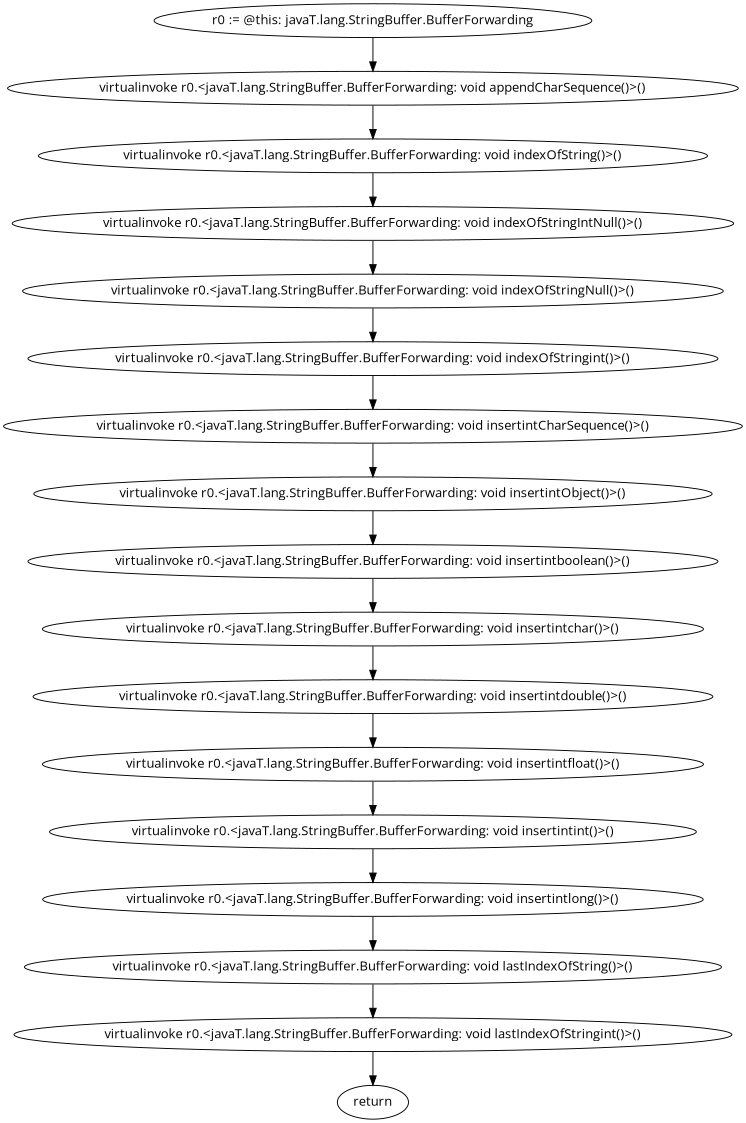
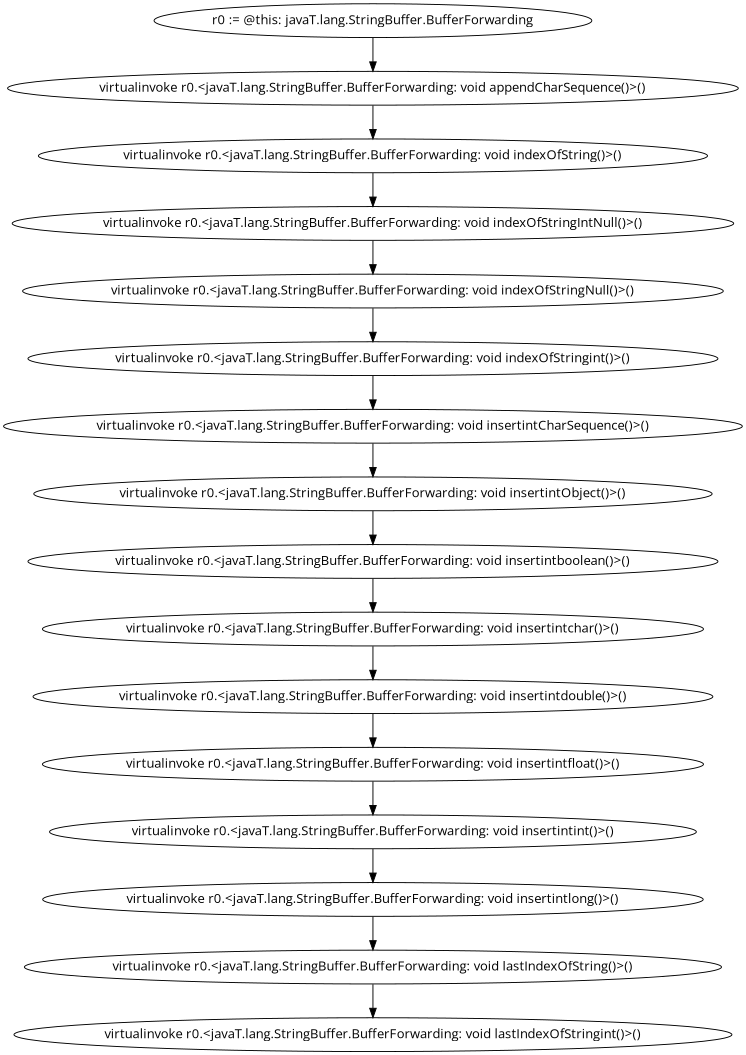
  digraph {
    fontname="Open Sans"
    node [fontname="Open Sans"]
    edge [fontname="Open Sans"]
    "r0 := @this: javaT.lang.StringBuffer.BufferForwarding"
    "virtualinvoke r0.<javaT.lang.StringBuffer.BufferForwarding: void appendCharSequence()>()"
    "virtualinvoke r0.<javaT.lang.StringBuffer.BufferForwarding: void indexOfString()>()"
    "virtualinvoke r0.<javaT.lang.StringBuffer.BufferForwarding: void indexOfStringIntNull()>()"
    "virtualinvoke r0.<javaT.lang.StringBuffer.BufferForwarding: void indexOfStringNull()>()"
    "virtualinvoke r0.<javaT.lang.StringBuffer.BufferForwarding: void indexOfStringint()>()"
    "virtualinvoke r0.<javaT.lang.StringBuffer.BufferForwarding: void insertintCharSequence()>()"
    "virtualinvoke r0.<javaT.lang.StringBuffer.BufferForwarding: void insertintObject()>()"
    "virtualinvoke r0.<javaT.lang.StringBuffer.BufferForwarding: void insertintboolean()>()"
    "virtualinvoke r0.<javaT.lang.StringBuffer.BufferForwarding: void insertintchar()>()"
    "virtualinvoke r0.<javaT.lang.StringBuffer.BufferForwarding: void insertintdouble()>()"
    "virtualinvoke r0.<javaT.lang.StringBuffer.BufferForwarding: void insertintfloat()>()"
    "virtualinvoke r0.<javaT.lang.StringBuffer.BufferForwarding: void insertintint()>()"
    "virtualinvoke r0.<javaT.lang.StringBuffer.BufferForwarding: void insertintlong()>()"
    "virtualinvoke r0.<javaT.lang.StringBuffer.BufferForwarding: void lastIndexOfString()>()"
    "virtualinvoke r0.<javaT.lang.StringBuffer.BufferForwarding: void lastIndexOfStringint()>()"
-   return
    "r0 := @this: javaT.lang.StringBuffer.BufferForwarding" -> "virtualinvoke r0.<javaT.lang.StringBuffer.BufferForwarding: void appendCharSequence()>()"
    "virtualinvoke r0.<javaT.lang.StringBuffer.BufferForwarding: void appendCharSequence()>()" -> "virtualinvoke r0.<javaT.lang.StringBuffer.BufferForwarding: void indexOfString()>()"
    "virtualinvoke r0.<javaT.lang.StringBuffer.BufferForwarding: void indexOfString()>()" -> "virtualinvoke r0.<javaT.lang.StringBuffer.BufferForwarding: void indexOfStringIntNull()>()"
    "virtualinvoke r0.<javaT.lang.StringBuffer.BufferForwarding: void indexOfStringIntNull()>()" -> "virtualinvoke r0.<javaT.lang.StringBuffer.BufferForwarding: void indexOfStringNull()>()"
    "virtualinvoke r0.<javaT.lang.StringBuffer.BufferForwarding: void indexOfStringNull()>()" -> "virtualinvoke r0.<javaT.lang.StringBuffer.BufferForwarding: void indexOfStringint()>()"
    "virtualinvoke r0.<javaT.lang.StringBuffer.BufferForwarding: void indexOfStringint()>()" -> "virtualinvoke r0.<javaT.lang.StringBuffer.BufferForwarding: void insertintCharSequence()>()"
    "virtualinvoke r0.<javaT.lang.StringBuffer.BufferForwarding: void insertintCharSequence()>()" -> "virtualinvoke r0.<javaT.lang.StringBuffer.BufferForwarding: void insertintObject()>()"
    "virtualinvoke r0.<javaT.lang.StringBuffer.BufferForwarding: void insertintObject()>()" -> "virtualinvoke r0.<javaT.lang.StringBuffer.BufferForwarding: void insertintboolean()>()"
    "virtualinvoke r0.<javaT.lang.StringBuffer.BufferForwarding: void insertintboolean()>()" -> "virtualinvoke r0.<javaT.lang.StringBuffer.BufferForwarding: void insertintchar()>()"
    "virtualinvoke r0.<javaT.lang.StringBuffer.BufferForwarding: void insertintchar()>()" -> "virtualinvoke r0.<javaT.lang.StringBuffer.BufferForwarding: void insertintdouble()>()"
    "virtualinvoke r0.<javaT.lang.StringBuffer.BufferForwarding: void insertintdouble()>()" -> "virtualinvoke r0.<javaT.lang.StringBuffer.BufferForwarding: void insertintfloat()>()"
    "virtualinvoke r0.<javaT.lang.StringBuffer.BufferForwarding: void insertintfloat()>()" -> "virtualinvoke r0.<javaT.lang.StringBuffer.BufferForwarding: void insertintint()>()"
    "virtualinvoke r0.<javaT.lang.StringBuffer.BufferForwarding: void insertintint()>()" -> "virtualinvoke r0.<javaT.lang.StringBuffer.BufferForwarding: void insertintlong()>()"
    "virtualinvoke r0.<javaT.lang.StringBuffer.BufferForwarding: void insertintlong()>()" -> "virtualinvoke r0.<javaT.lang.StringBuffer.BufferForwarding: void lastIndexOfString()>()"
    "virtualinvoke r0.<javaT.lang.StringBuffer.BufferForwarding: void lastIndexOfString()>()" -> "virtualinvoke r0.<javaT.lang.StringBuffer.BufferForwarding: void lastIndexOfStringint()>()"
-   "virtualinvoke r0.<javaT.lang.StringBuffer.BufferForwarding: void lastIndexOfStringint()>()" -> return
  }
